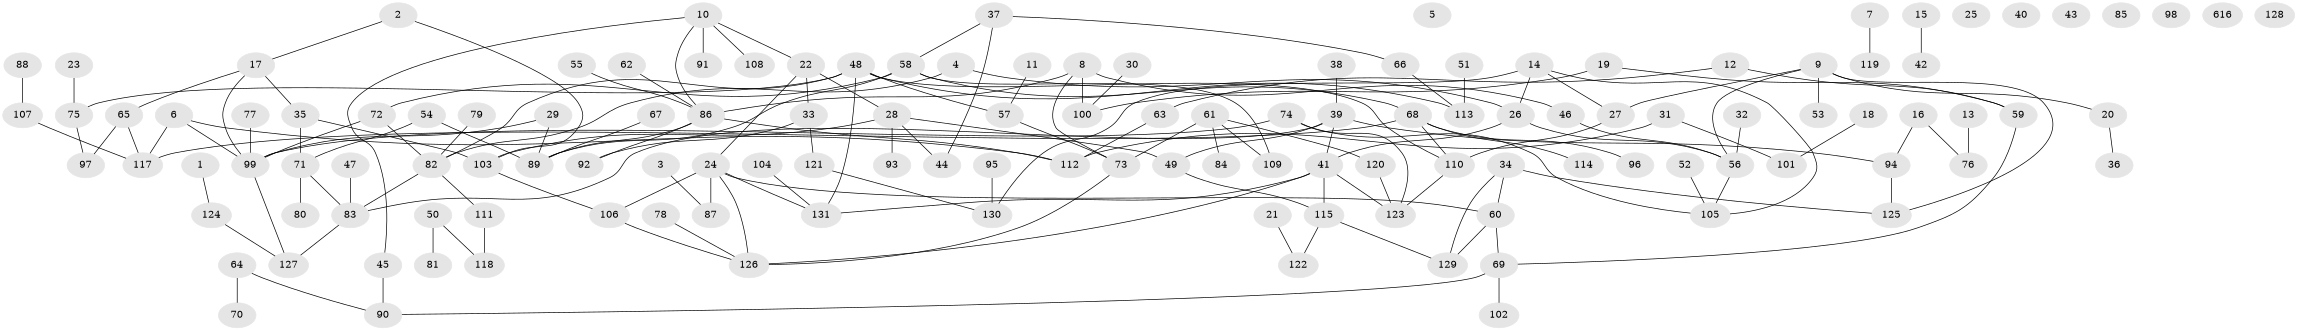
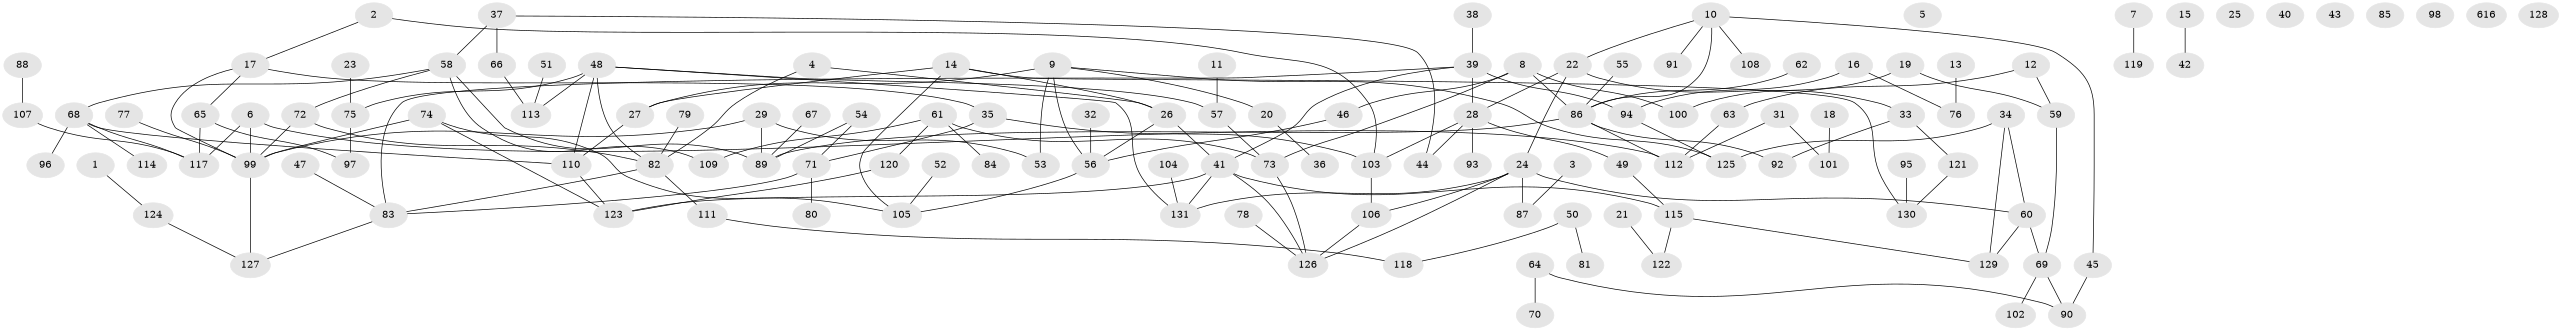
  graph {
    node [color=gray90 style=filled]
    1
    124
    127
    2
    17
    103
    99
    35
    65
    106
    3
    87
    4
    26
    82
    56
    41
    83
    111
    5
    6
    117
    112
    7
    119
    8
    46
    73
    86
    100
    126
    89
    92
    9
    20
    27
    53
    125
    36
    110
    105
    10
    22
    45
    91
    108
    24
    28
    33
    90
    11
    57
    12
    59
    63
    69
    13
    76
    14
    130
    15
    42
    16
    94
    71
    97
    18
    101
    19
    21
    122
    60
    131
    44
    49
    93
    121
    23
    75
    129
    25
    115
    123
    29
-   30
    31
    32
    78
    34
    80
    37
    58
    66
    68
    72
    109
    113
    38
    39
    77
    40
    43
    47
    48
    50
    81
    118
    51
    52
    54
    55
    96
    114
    102
    61
    84
    120
    62
    64
    70
    67
    74
    79
    85
    88
    107
    95
    98
    104
    n130 [label=616]
    128
    1 -- 124
    124 -- 127
    2 -- 17
    2 -- 103
    17 -- 99
    17 -- 35
    17 -- 65
    103 -- 106
    99 -- 127
    35 -- 103
    35 -- 71
    65 -- 117
    65 -- 97
    106 -- 126
    3 -- 87
    4 -- 26
    4 -- 82
    26 -- 56
    26 -- 41
    82 -- 83
    82 -- 111
    56 -- 105
    41 -- 126
    41 -- 131
    41 -- 115
    41 -- 123
    83 -- 127
    111 -- 118
    6 -- 99
    6 -- 117
    6 -- 112
    7 -- 119
    8 -- 46
    8 -- 73
    8 -- 86
    8 -- 100
    46 -- 56
    73 -- 126
    86 -- 112
    86 -- 89
    86 -- 92
    9 -- 56
    9 -- 20
    9 -- 27
    9 -- 53
    9 -- 125
    20 -- 36
    27 -- 110
    110 -- 123
    10 -- 86
    10 -- 22
    10 -- 45
    10 -- 91
    10 -- 108
    22 -- 24
    22 -- 28
    22 -- 33
    45 -- 90
    24 -- 106
    24 -- 87
    24 -- 126
    24 -- 60
    24 -- 131
    28 -- 103
    28 -- 44
    28 -- 49
    28 -- 93
    33 -- 92
    33 -- 121
    11 -- 57
    57 -- 73
    12 -- 59
    12 -- 63
    59 -- 69
    63 -- 112
    69 -- 90
    69 -- 102
    13 -- 76
    14 -- 26
    14 -- 27
    14 -- 105
    14 -- 130
    15 -- 42
    16 -- 76
    16 -- 94
    94 -- 125
    71 -- 83
    71 -- 80
    18 -- 101
    19 -- 100
    19 -- 59
    21 -- 122
    60 -- 69
    60 -- 129
    49 -- 115
    121 -- 130
    23 -- 75
    75 -- 97
    115 -- 122
    115 -- 129
    29 -- 99
    29 -- 89
-   30 -- 100
+   29 -- 53
    31 -- 112
    31 -- 101
    32 -- 56
    78 -- 126
    34 -- 125
    34 -- 60
    34 -- 129
    37 -- 44
    37 -- 58
    37 -- 66
    58 -- 89
    58 -- 68
    58 -- 72
    58 -- 109
    66 -- 113
    68 -- 117
    68 -- 110
    68 -- 96
    68 -- 114
    72 -- 99
    72 -- 82
    38 -- 39
    39 -- 41
    39 -- 83
    39 -- 94
-   39 -- 49
+   39 -- 28
    77 -- 99
    47 -- 83
    48 -- 82
    48 -- 110
    48 -- 57
    48 -- 131
    48 -- 75
    48 -- 113
    50 -- 81
    50 -- 118
    51 -- 113
    52 -- 105
    54 -- 89
    54 -- 71
    55 -- 86
    61 -- 73
    61 -- 109
    61 -- 84
    61 -- 120
    120 -- 123
    62 -- 86
    64 -- 90
    64 -- 70
    67 -- 89
    74 -- 99
    74 -- 105
    74 -- 123
    79 -- 82
    88 -- 107
    107 -- 117
    95 -- 130
    104 -- 131
  }
